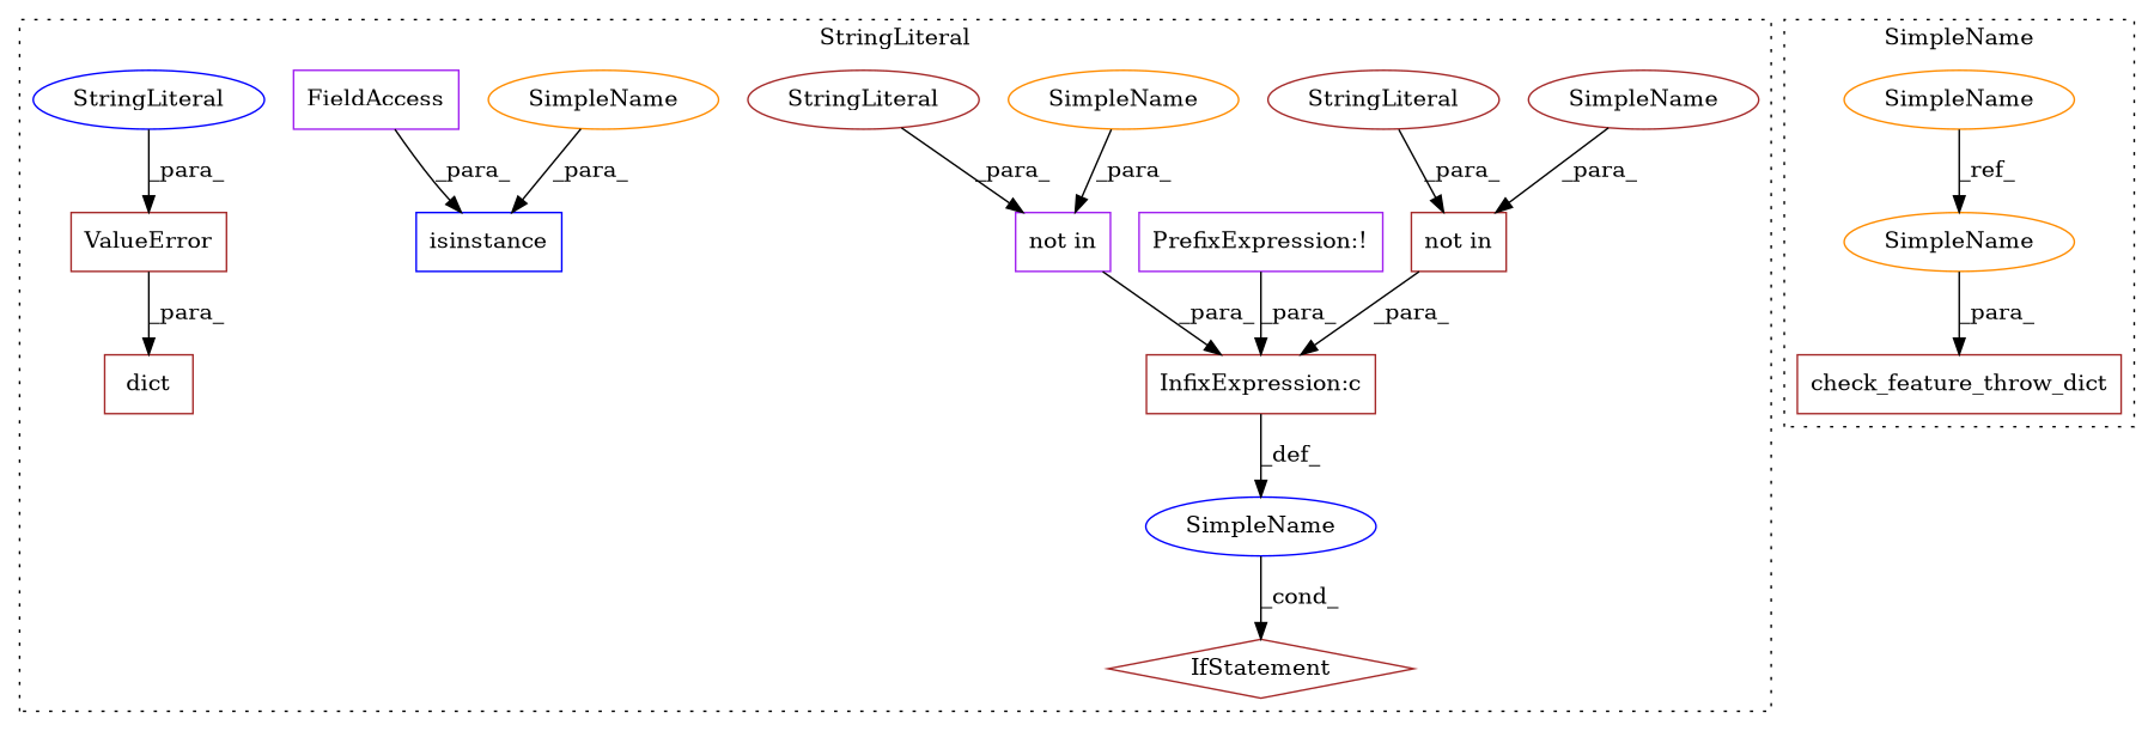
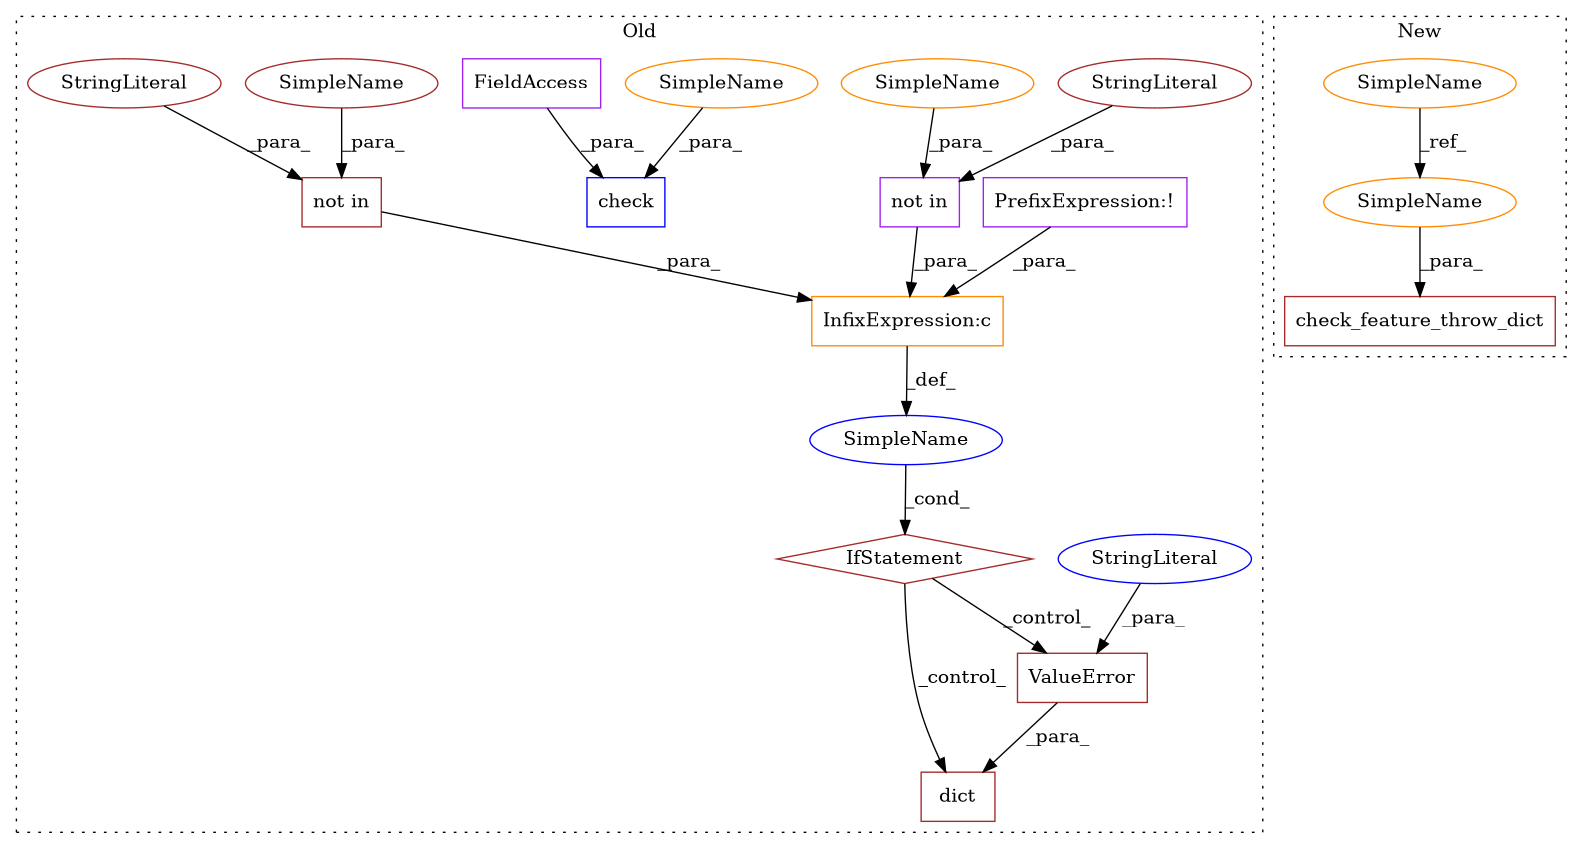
  digraph {
    node [a=42 color=brown l=16 s=663 shape=box]
-   n1 [a=32 color=blue l="11,1" label=isinstance s="579,611"]
+   n1 [a=32 color=blue l="11,1" label=check s="579,611"]
    n2 [a=38 color=purple l=1 label="PrefixExpression:!" s=578]
-   n3 [a=27 l=4 label="InfixExpression:c" s=612]
+   n3 [a=27 color=darkorange l=4 label="InfixExpression:c" s=612]
    n4 [a=108 color=purple l=31 label="not in"]
    n5 [a=45 l=7 label=StringLiteral shape=ellipse]
    n6 [a=108 l=32 label="not in" s=621]
    n7 [a=45 l=8 label=StringLiteral s=621 shape=ellipse]
    n8 [a=53 l=6 label=dict s=1080]
    n9 [a=22 color=purple l=4 label=FieldAccess s=607]
    n10 [color=blue label=SimpleName shape=ellipse l="" s=""]
    n11 [a=25 l="4,2" label=IfStatement s="574,695" shape=diamond]
    n12 [a=32 l="11,1" label=ValueError s="1086,1178"]
    n13 [a=45 color=blue l=49 label=StringLiteral s=1097 shape=ellipse]
    n14 [color=darkorange label=SimpleName s=590 shape=ellipse]
    n15 [label=SimpleName s=637 shape=ellipse]
    n16 [color=darkorange label=SimpleName s=678 shape=ellipse]
    n17 [a=32 l="26,1" label=check_feature_throw_dict s="614,656"]
    n18 [color=darkorange label=SimpleName s=248 shape=ellipse]
    n19 [color=darkorange label=SimpleName s=640 shape=ellipse]
    subgraph cluster_1 {
-     label=StringLiteral
+     label=Old
      style=dotted
      n1
      n2
      n3
      n4
      n5
      n6
      n7
      n8
      n9
      n10
      n11
      n12
      n13
      n14
      n15
      n16
    }
    subgraph cluster_2 {
-     label=SimpleName
+     label=New
      style=dotted
      n17
      n18
      n19
    }
    n2 -> n3 [label=_para_]
    n3 -> n10 [label=_def_]
    n4 -> n3 [label=_para_]
    n5 -> n4 [label=_para_]
    n6 -> n3 [label=_para_]
    n7 -> n6 [label=_para_]
    n9 -> n1 [label=_para_]
    n10 -> n11 [label=_cond_]
+   n11 -> n8 [label=_control_]
+   n11 -> n12 [label=_control_]
    n12 -> n8 [label=_para_]
    n13 -> n12 [label=_para_]
    n14 -> n1 [label=_para_]
    n15 -> n6 [label=_para_]
    n16 -> n4 [label=_para_]
    n18 -> n19 [label=_ref_]
    n19 -> n17 [label=_para_]
  }
